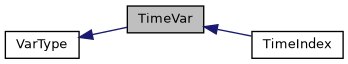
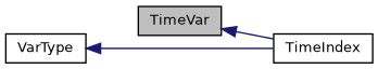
  digraph {
    rankdir=LR
    node [color=black fillcolor=white fontname=Helvetica fontsize=10 shape=record style=filled]
    edge [color=midnightblue dir=back fontname=Helvetica fontsize=10 labelfontname=Helvetica labelfontsize=10 style=solid]
    n1 [fillcolor=grey75 fontcolor=black height=0.2 label=TimeVar width=0.4]
    n2 [height=0.2 label=TimeIndex width=0.4]
    n3 [height=0.2 label=VarType width=0.4]
    n1 -> n2
-   n3 -> n1
+   n3 -> n2
  }
